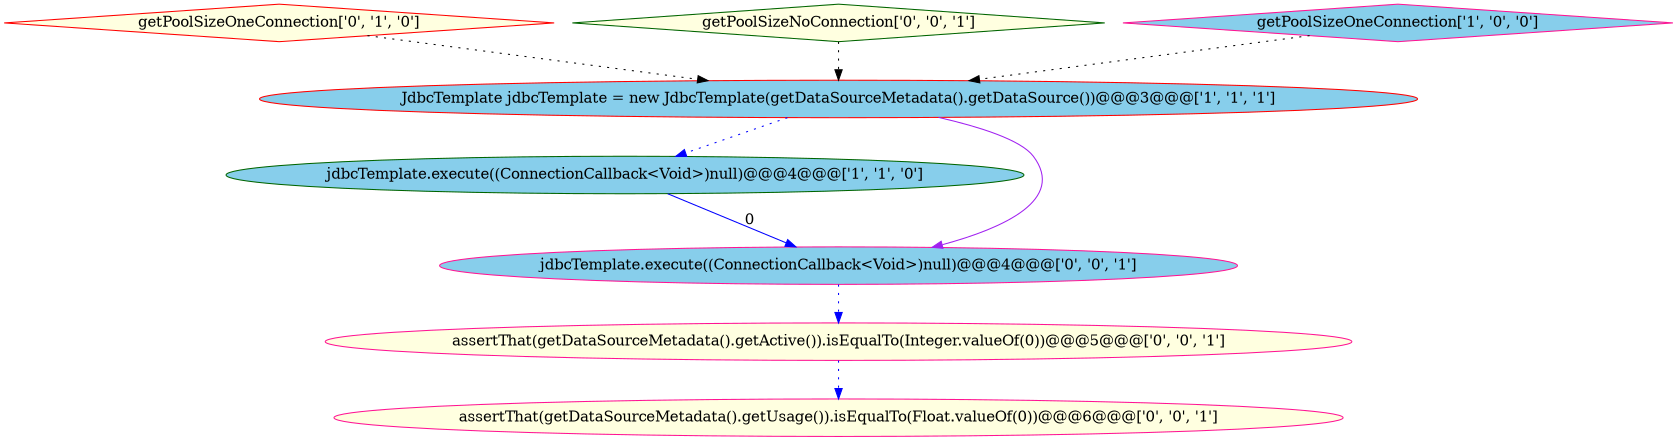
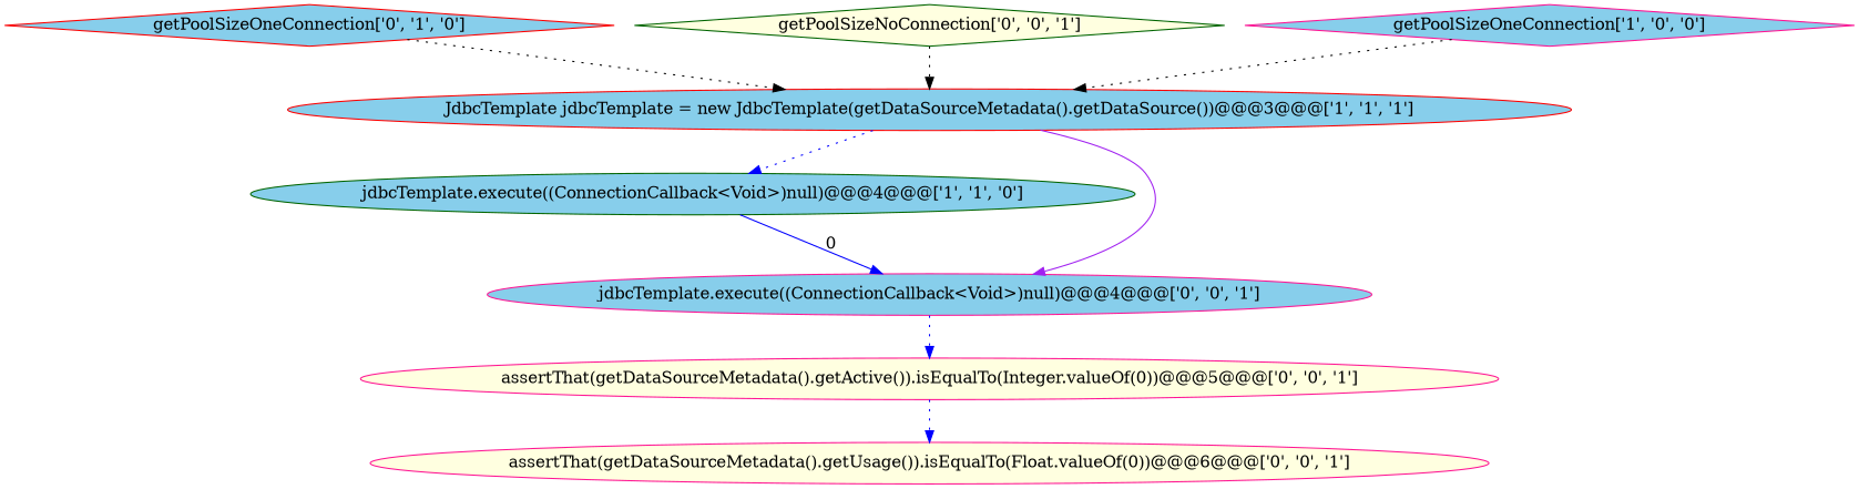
  digraph {
    node [fillcolor=skyblue shape=ellipse style=filled color=deeppink]
    edge [style=dotted color=blue]
    n1 [label="jdbcTemplate.execute((ConnectionCallback<Void>)null)@@@4@@@['1', '1', '0']" color=darkgreen]
    n2 [label="jdbcTemplate.execute((ConnectionCallback<Void>)null)@@@4@@@['0', '0', '1']"]
    n3 [fillcolor=lightyellow label="assertThat(getDataSourceMetadata().getActive()).isEqualTo(Integer.valueOf(0))@@@5@@@['0', '0', '1']"]
-   n4 [fillcolor=lightyellow label="getPoolSizeOneConnection['0', '1', '0']" shape=diamond color=red]
+   n4 [label="getPoolSizeOneConnection['0', '1', '0']" shape=diamond color=red]
    n5 [label="JdbcTemplate jdbcTemplate = new JdbcTemplate(getDataSourceMetadata().getDataSource())@@@3@@@['1', '1', '1']" color=red]
    n6 [fillcolor=lightyellow label="assertThat(getDataSourceMetadata().getUsage()).isEqualTo(Float.valueOf(0))@@@6@@@['0', '0', '1']"]
    n7 [fillcolor=lightyellow label="getPoolSizeNoConnection['0', '0', '1']" shape=diamond color=darkgreen]
    n8 [label="getPoolSizeOneConnection['1', '0', '0']" shape=diamond]
    n1 -> n2 [label=0 style=solid]
    n2 -> n3
    n3 -> n6
    n4 -> n5 [color=black]
    n5 -> n1
    n5 -> n2 [style=solid color=purple]
    n7 -> n5 [color=black]
    n8 -> n5 [color=black]
  }
